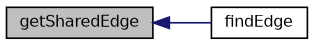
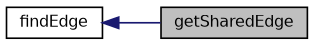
  digraph {
    rankdir=LR
    node [color=black fontname=Helvetica fontsize=10 shape=record]
    n1 [fillcolor=grey75 fontcolor=black height=0.2 label=getSharedEdge style=filled width=0.4]
    n2 [height=0.2 label=findEdge width=0.4]
-   n1 -> n2 [color=midnightblue dir=back fontname=Helvetica fontsize=10 labelfontname=Helvetica labelfontsize=10 style=solid]
+   n2 -> n1 [color=midnightblue dir=back fontname=Helvetica fontsize=10 labelfontname=Helvetica labelfontsize=10 style=solid]
  }
